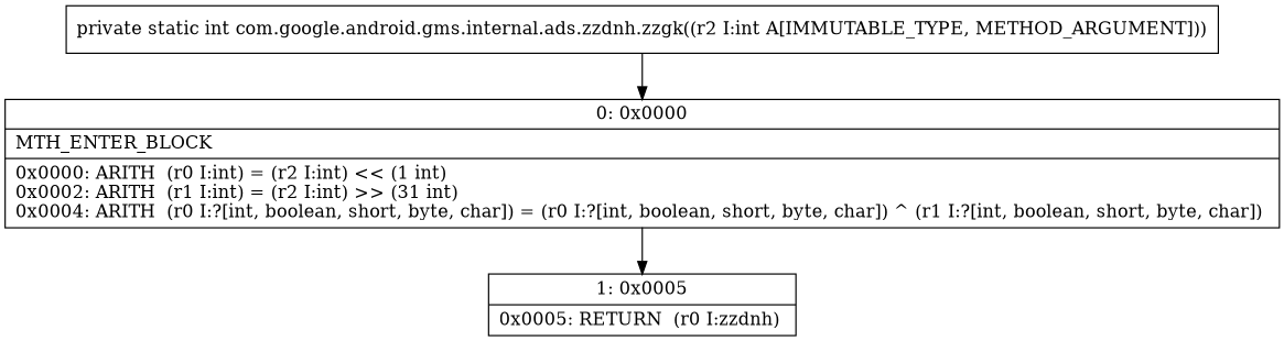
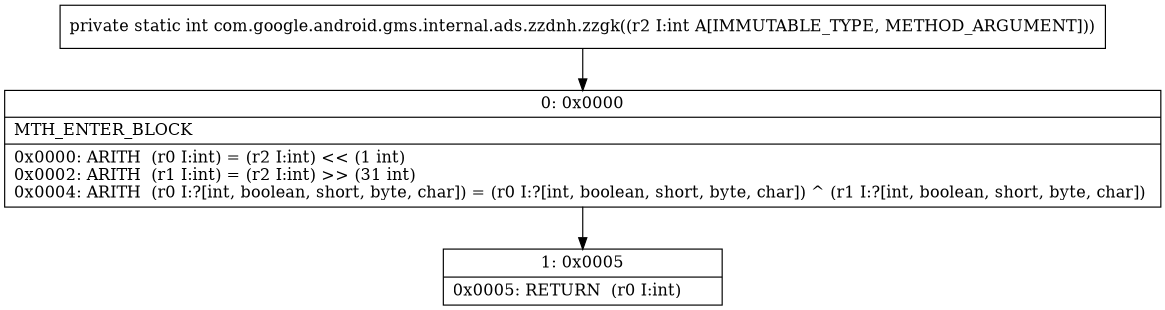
  digraph {
    node [shape=record]
    n1 [label="{0\:\ 0x0000|MTH_ENTER_BLOCK\l|0x0000: ARITH  (r0 I:int) = (r2 I:int) \<\< (1 int) \l0x0002: ARITH  (r1 I:int) = (r2 I:int) \>\> (31 int) \l0x0004: ARITH  (r0 I:?[int, boolean, short, byte, char]) = (r0 I:?[int, boolean, short, byte, char]) ^ (r1 I:?[int, boolean, short, byte, char]) \l}"]
-   n2 [label="{1\:\ 0x0005|0x0005: RETURN  (r0 I:zzdnh) \l}"]
+   n2 [label="{1\:\ 0x0005|0x0005: RETURN  (r0 I:int) \l}"]
    n3 [label="{private static int com.google.android.gms.internal.ads.zzdnh.zzgk((r2 I:int A[IMMUTABLE_TYPE, METHOD_ARGUMENT])) }"]
    n1 -> n2
    n3 -> n1
  }
